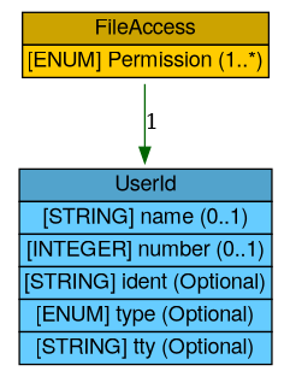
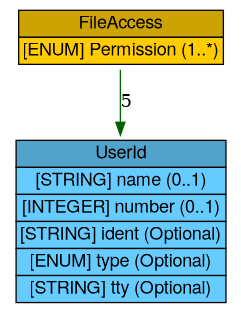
  digraph {
    rankdir=TB
    node [shape=plaintext]
    n1 [height=0.69444 label=<<table BORDER="0" CELLBORDER="1" CELLSPACING="0"> <tr> <td BGCOLOR="#cca300" HREF="/idmef_parser/IDMEFv2/FileAccess.html" TITLE="The FileAccess class represents the access permissions on a file. The representation is intended to be useful across operating systems. "><FONT FACE="Nimbus Sans L">FileAccess</FONT></td> </tr>" %<tr><td BGCOLOR="#FFCC00"  HREF="/idmef_parser/IDMEFv2/FileAccess.html" TITLE="Level of access allowed.  The permitted values are shown below.  There is no default value.  (See also Section 10.)"><FONT FACE="Nimbus Sans L">[ENUM] Permission (1..*)</FONT></td></tr>%</table>> width=2.4028]
    n2 [height=1.8611 label=<<table BORDER="0" CELLBORDER="1" CELLSPACING="0"> <tr> <td BGCOLOR="#52a3cc" HREF="/idmef_parser/IDMEFv2/UserId.html" TITLE="The UserId class provides specific information about a user. More than one UserId can be used within the User class to indicate attempts to transition from one user to another, or to provide complete information about a user&#39;s (or process&#39;) privileges. "><FONT FACE="Nimbus Sans L">UserId</FONT></td> </tr>" %<tr><td BGCOLOR="#66CCFF"  HREF="/idmef_parser/IDMEFv2/UserId.html" TITLE="A user or group name."><FONT FACE="Nimbus Sans L">[STRING] name (0..1)</FONT></td></tr>%<tr><td BGCOLOR="#66CCFF"  HREF="/idmef_parser/IDMEFv2/UserId.html" TITLE="A user or group number."><FONT FACE="Nimbus Sans L">[INTEGER] number (0..1)</FONT></td></tr>%<tr><td BGCOLOR="#66CCFF"  HREF="/idmef_parser/IDMEFv2/UserId.html" TITLE="A unique identifier for the user id, see Section 3.2.9."><FONT FACE="Nimbus Sans L">[STRING] ident (Optional)</FONT></td></tr>%<tr><td BGCOLOR="#66CCFF"  HREF="/idmef_parser/IDMEFv2/UserId.html" TITLE="The type of user information represented.  The permitted values for this attribute are shown below.  The default value is &quot;original-user&quot;.  (See also Section 10.)"><FONT FACE="Nimbus Sans L">[ENUM] type (Optional)</FONT></td></tr>%<tr><td BGCOLOR="#66CCFF"  HREF="/idmef_parser/IDMEFv2/UserId.html" TITLE="The tty the user is using."><FONT FACE="Nimbus Sans L">[STRING] tty (Optional)</FONT></td></tr>%</table>> width=2.4722]
-   n1 -> n2 [label=1 color=darkgreen]
+   n1 -> n2 [label=5 color=darkgreen]
  }
